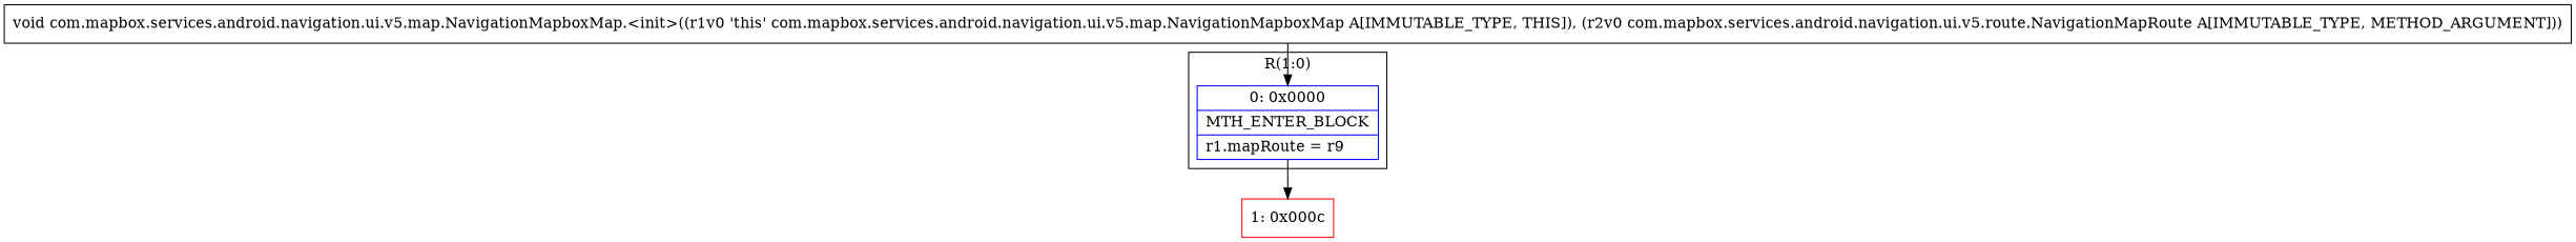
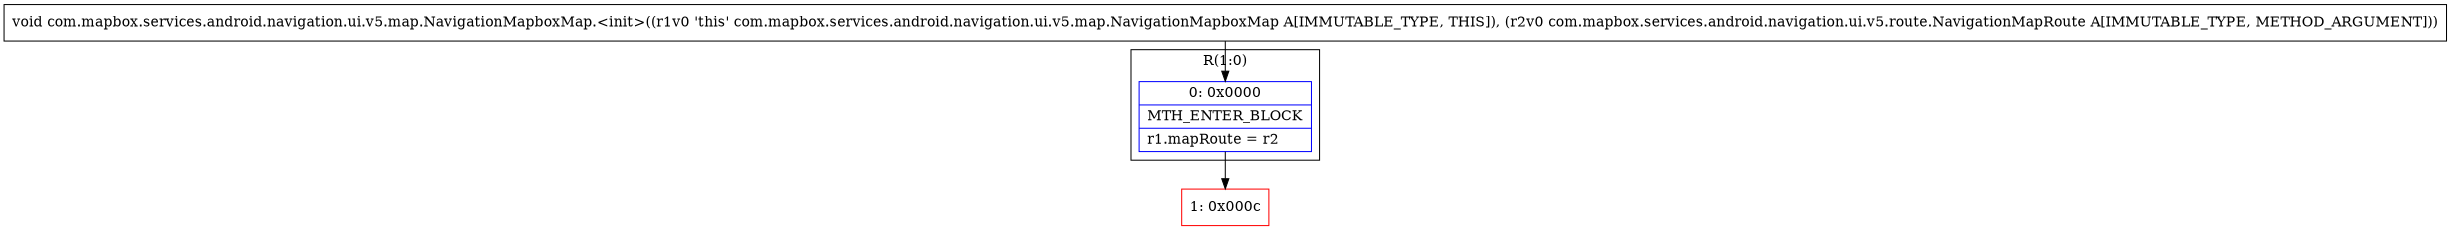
  digraph {
    node [shape=record]
-   n1 [color=blue label="{0\:\ 0x0000|MTH_ENTER_BLOCK\l|r1.mapRoute = r9\l}"]
+   n1 [color=blue label="{0\:\ 0x0000|MTH_ENTER_BLOCK\l|r1.mapRoute = r2\l}"]
    n2 [color=red label="{1\:\ 0x000c}"]
    n3 [label="{void com.mapbox.services.android.navigation.ui.v5.map.NavigationMapboxMap.\<init\>((r1v0 'this' com.mapbox.services.android.navigation.ui.v5.map.NavigationMapboxMap A[IMMUTABLE_TYPE, THIS]), (r2v0 com.mapbox.services.android.navigation.ui.v5.route.NavigationMapRoute A[IMMUTABLE_TYPE, METHOD_ARGUMENT])) }"]
    subgraph cluster_1 {
      label="R(1:0)"
      n1
    }
    n1 -> n2
    n3 -> n1
  }
